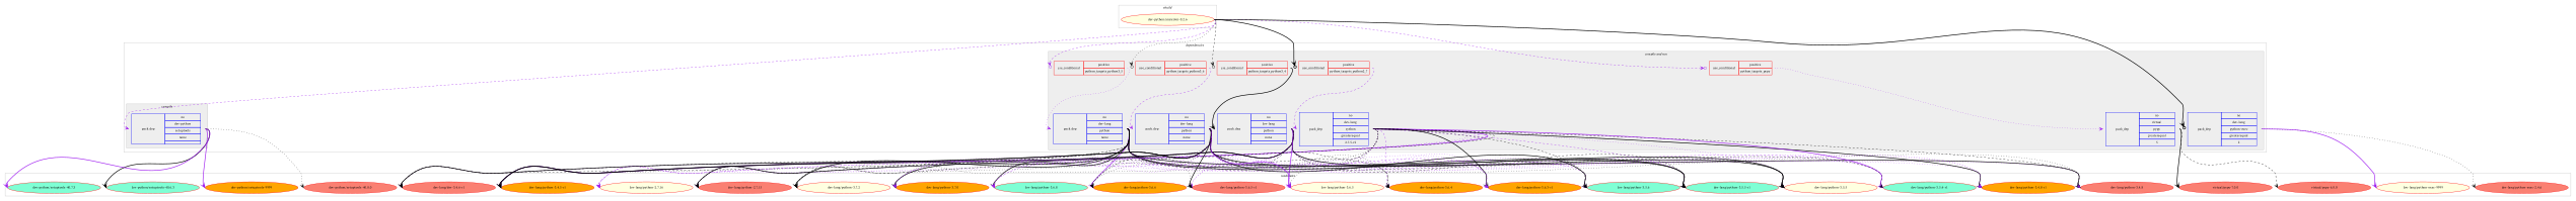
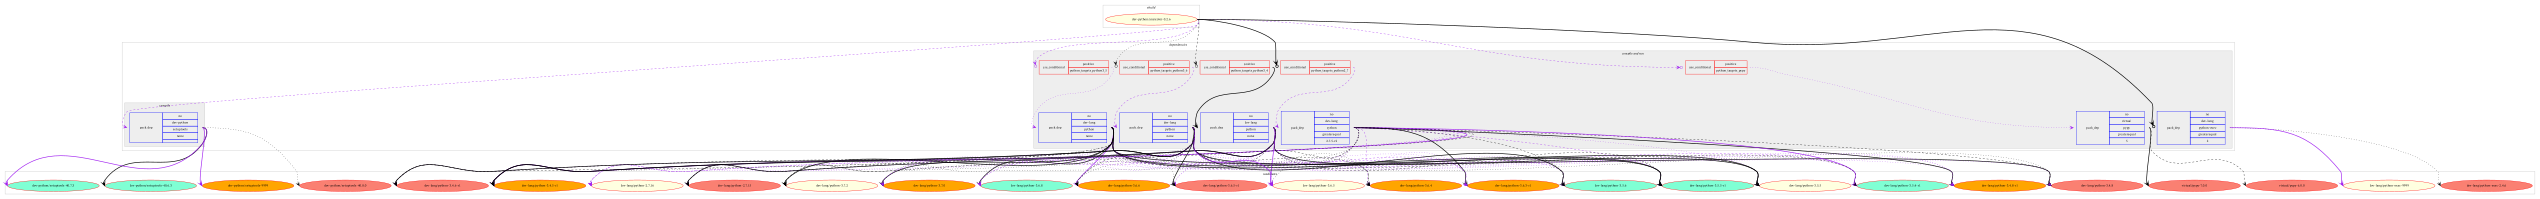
  digraph {
    compound=true
    concentrate=true
    fontname="PT Serif"
    fontsize=10
    newrank=true
    rankdir=TB
    ranksep=1.5
    node [color=red fontname="PT Serif" fontsize=10 style=filled]
    edge [arrowhead=vee color=black fontname="PT Serif" headport=w style=dotted tailport=e weight=100]
    n1 [fillcolor=lightyellow label="dev-python/ansicolor-0.2.6" width=4]
    n2 [color=blue label=<<TABLE BORDER="0" CELLBORDER="1" CELLSPACING="0" CELLPADDING="4" WIDTH="220"><TR><TD ROWSPAN="6" CELLPADDING="30">pack_dep</TD></TR><TR><TD WIDTH="110">no</TD></TR><TR><TD>dev-python</TD></TR><TR><TD>setuptools</TD></TR><TR><TD>none</TD></TR><TR><TD></TD></TR></TABLE>> shape=none style=""]
    n3 [color=blue label=<<TABLE BORDER="0" CELLBORDER="1" CELLSPACING="0" CELLPADDING="4" WIDTH="220"><TR><TD ROWSPAN="6" CELLPADDING="30">pack_dep</TD></TR><TR><TD WIDTH="110">no</TD></TR><TR><TD>dev-lang</TD></TR><TR><TD>python</TD></TR><TR><TD>none</TD></TR><TR><TD></TD></TR></TABLE>> shape=none style=""]
    n4 [label=<<TABLE BORDER="0" CELLBORDER="1" CELLSPACING="0" CELLPADDING="4"><TR><TD ROWSPAN="3" CELLPADDING="10">use_conditional</TD></TR><TR><TD>positive</TD></TR><TR><TD>python_targets_python3_5</TD></TR></TABLE>> shape=none style=""]
    n5 [color=blue label=<<TABLE BORDER="0" CELLBORDER="1" CELLSPACING="0" CELLPADDING="4" WIDTH="220"><TR><TD ROWSPAN="6" CELLPADDING="30">pack_dep</TD></TR><TR><TD WIDTH="110">no</TD></TR><TR><TD>virtual</TD></TR><TR><TD>pypy</TD></TR><TR><TD>greaterequal</TD></TR><TR><TD>5</TD></TR></TABLE>> shape=none style=""]
    n6 [label=<<TABLE BORDER="0" CELLBORDER="1" CELLSPACING="0" CELLPADDING="4"><TR><TD ROWSPAN="3" CELLPADDING="10">use_conditional</TD></TR><TR><TD>positive</TD></TR><TR><TD>python_targets_pypy</TD></TR></TABLE>> shape=none style=""]
    n7 [color=blue label=<<TABLE BORDER="0" CELLBORDER="1" CELLSPACING="0" CELLPADDING="4" WIDTH="220"><TR><TD ROWSPAN="6" CELLPADDING="30">pack_dep</TD></TR><TR><TD WIDTH="110">no</TD></TR><TR><TD>dev-lang</TD></TR><TR><TD>python</TD></TR><TR><TD>greaterequal</TD></TR><TR><TD>2.7.5-r2</TD></TR></TABLE>> shape=none style=""]
    n8 [label=<<TABLE BORDER="0" CELLBORDER="1" CELLSPACING="0" CELLPADDING="4"><TR><TD ROWSPAN="3" CELLPADDING="10">use_conditional</TD></TR><TR><TD>positive</TD></TR><TR><TD>python_targets_python2_7</TD></TR></TABLE>> shape=none style=""]
    n9 [color=blue label=<<TABLE BORDER="0" CELLBORDER="1" CELLSPACING="0" CELLPADDING="4" WIDTH="220"><TR><TD ROWSPAN="6" CELLPADDING="30">pack_dep</TD></TR><TR><TD WIDTH="110">no</TD></TR><TR><TD>dev-lang</TD></TR><TR><TD>python-exec</TD></TR><TR><TD>greaterequal</TD></TR><TR><TD>2</TD></TR></TABLE>> shape=none style=""]
    n10 [color=blue label=<<TABLE BORDER="0" CELLBORDER="1" CELLSPACING="0" CELLPADDING="4" WIDTH="220"><TR><TD ROWSPAN="6" CELLPADDING="30">pack_dep</TD></TR><TR><TD WIDTH="110">no</TD></TR><TR><TD>dev-lang</TD></TR><TR><TD>python</TD></TR><TR><TD>none</TD></TR><TR><TD></TD></TR></TABLE>> shape=none style=""]
    n11 [label=<<TABLE BORDER="0" CELLBORDER="1" CELLSPACING="0" CELLPADDING="4"><TR><TD ROWSPAN="3" CELLPADDING="10">use_conditional</TD></TR><TR><TD>positive</TD></TR><TR><TD>python_targets_python3_4</TD></TR></TABLE>> shape=none style=""]
    n12 [color=blue label=<<TABLE BORDER="0" CELLBORDER="1" CELLSPACING="0" CELLPADDING="4" WIDTH="220"><TR><TD ROWSPAN="6" CELLPADDING="30">pack_dep</TD></TR><TR><TD WIDTH="110">no</TD></TR><TR><TD>dev-lang</TD></TR><TR><TD>python</TD></TR><TR><TD>none</TD></TR><TR><TD></TD></TR></TABLE>> shape=none style=""]
    n13 [label=<<TABLE BORDER="0" CELLBORDER="1" CELLSPACING="0" CELLPADDING="4"><TR><TD ROWSPAN="3" CELLPADDING="10">use_conditional</TD></TR><TR><TD>positive</TD></TR><TR><TD>python_targets_python3_6</TD></TR></TABLE>> shape=none style=""]
    n14 [fillcolor=aquamarine label="dev-python/setuptools-40.6.3" width=4]
    n15 [fillcolor=aquamarine label="dev-python/setuptools-40.7.3" width=4]
    n16 [fillcolor=salmon label="dev-python/setuptools-40.8.0" width=4]
    n17 [fillcolor=orange label="dev-python/setuptools-9999" width=4]
    n18 [fillcolor=salmon label="virtual/pypy-6.0.0" width=4]
    n19 [fillcolor=salmon label="virtual/pypy-7.0.0" width=4]
    n20 [fillcolor=salmon label="dev-lang/python-2.7.15" width=4]
    n21 [fillcolor=lightyellow label="dev-lang/python-2.7.16" width=4]
    n22 [fillcolor=orange label="dev-lang/python-3.4.5-r1" width=4]
-   n23 [fillcolor=salmon label="dev-lang/dev-3.4.6-r1" width=4]
+   n23 [fillcolor=salmon label="dev-lang/python-3.4.6-r1" width=4]
    n24 [fillcolor=salmon label="dev-lang/python-3.4.8" width=4]
    n25 [fillcolor=orange label="dev-lang/python-3.4.8-r1" width=4]
    n26 [fillcolor=aquamarine label="dev-lang/python-3.5.4-r1" width=4]
    n27 [fillcolor=lightyellow label="dev-lang/python-3.5.5" width=4]
    n28 [fillcolor=aquamarine label="dev-lang/python-3.5.5-r1" width=4]
    n29 [fillcolor=aquamarine label="dev-lang/python-3.5.6" width=4]
    n30 [fillcolor=orange label="dev-lang/python-3.6.3-r1" width=4]
    n31 [fillcolor=orange label="dev-lang/python-3.6.4" width=4]
    n32 [fillcolor=lightyellow label="dev-lang/python-3.6.5" width=4]
    n33 [fillcolor=salmon label="dev-lang/python-3.6.5-r1" width=4]
    n34 [fillcolor=orange label="dev-lang/python-3.6.6" width=4]
    n35 [fillcolor=aquamarine label="dev-lang/python-3.6.8" width=4]
    n36 [fillcolor=orange label="dev-lang/python-3.7.0" width=4]
    n37 [fillcolor=lightyellow label="dev-lang/python-3.7.2" width=4]
    n38 [fillcolor=salmon label="dev-lang/python-exec-2.4.6" width=4]
    n39 [fillcolor=lightyellow label="dev-lang/python-exec-9999" width=4]
    subgraph cluster_1 {
      color=gray
      label=<<i>ebuild</i>>
      rank=same
      n1
    }
    subgraph cluster_2 {
      color=gray
      label=<<i>dependencies</i>>
      subgraph cluster_3 {
        color=gray
        fillcolor="#eeeeee"
        label=<<i>compile</i>>
        style=filled
        subgraph sub_4 {
          color=gray
          fillcolor="#eeeeee"
          label=<<i>compile</i>>
          style=filled
          n2
        }
      }
      subgraph cluster_5 {
        color=gray
        fillcolor="#eeeeee"
        label=<<i>compile and run</i>>
        style=filled
        subgraph sub_6 {
          color=gray
          fillcolor="#eeeeee"
          label=<<i>compile and run</i>>
          style=filled
          n4
          subgraph sub_7 {
            color=gray
            fillcolor="#eeeeee"
            label=<<i>compile and run</i>>
            style=filled
            n3
          }
        }
        subgraph sub_8 {
          color=gray
          fillcolor="#eeeeee"
          label=<<i>compile and run</i>>
          style=filled
          n6
          subgraph sub_9 {
            color=gray
            fillcolor="#eeeeee"
            label=<<i>compile and run</i>>
            style=filled
            n5
          }
        }
        subgraph sub_10 {
          color=gray
          fillcolor="#eeeeee"
          label=<<i>compile and run</i>>
          style=filled
          n8
          subgraph sub_11 {
            color=gray
            fillcolor="#eeeeee"
            label=<<i>compile and run</i>>
            style=filled
            n7
          }
        }
        subgraph sub_12 {
          color=gray
          fillcolor="#eeeeee"
          label=<<i>compile and run</i>>
          style=filled
          n9
        }
        subgraph sub_13 {
          color=gray
          fillcolor="#eeeeee"
          label=<<i>compile and run</i>>
          style=filled
          n11
          subgraph sub_14 {
            color=gray
            fillcolor="#eeeeee"
            label=<<i>compile and run</i>>
            style=filled
            n10
          }
        }
        subgraph sub_15 {
          color=gray
          fillcolor="#eeeeee"
          label=<<i>compile and run</i>>
          style=filled
          n13
          subgraph sub_16 {
            color=gray
            fillcolor="#eeeeee"
            label=<<i>compile and run</i>>
            style=filled
            n12
          }
        }
      }
      subgraph cluster_17 {
        color=gray
        fillcolor="#eeeeee"
        label=<<i>run</i>>
        style=filled
      }
    }
    subgraph cluster_18 {
      color=gray
      label=<<i>candidates</i>>
      rank=same
      subgraph sub_19 {
        color=black
        label=<<i>candidates</i>>
        nodesep=1
        rank=same
        n14
        n15
        n16
        n17
      }
      subgraph sub_20 {
        color=black
        label=<<i>candidates</i>>
        nodesep=1
        rank=same
        n18
        n19
      }
      subgraph sub_21 {
        color=black
        label=<<i>candidates</i>>
        nodesep=1
        rank=same
        n20
        n21
        n22
        n23
        n24
        n25
        n26
        n27
        n28
        n29
        n30
        n31
        n32
        n33
        n34
        n35
        n36
        n37
      }
      subgraph sub_22 {
        color=black
        label=<<i>candidates</i>>
        nodesep=1
        rank=same
        n20
        n21
        n22
        n23
        n24
        n25
        n26
        n27
        n28
        n29
        n30
        n31
        n32
        n33
        n34
        n35
        n36
        n37
      }
      subgraph sub_23 {
        color=black
        label=<<i>candidates</i>>
        nodesep=1
        rank=same
        n20
        n21
        n22
        n23
        n24
        n25
        n26
        n27
        n28
        n29
        n30
        n31
        n32
        n33
        n34
        n35
        n36
        n37
      }
      subgraph sub_24 {
        color=black
        label=<<i>candidates</i>>
        nodesep=1
        rank=same
        n20
        n21
        n22
        n23
        n24
        n25
        n26
        n27
        n28
        n29
        n30
        n31
        n32
        n33
        n34
        n35
        n36
        n37
      }
      subgraph sub_25 {
        color=black
        label=<<i>candidates</i>>
        nodesep=1
        rank=same
        n38
        n39
      }
    }
    n1 -> n2 [color=purple style=dashed weight=20]
    n1 -> n4 [arrowhead=odotvee color=purple style=dashed weight=20]
    n1 -> n6 [arrowhead=odotvee color=purple style=dashed weight=20]
    n1 -> n8 [arrowhead=odotvee style=bold weight=20]
    n1 -> n9 [arrowhead=odotvee style=bold weight=20]
    n1 -> n11 [arrowhead=odotvee style=dashed weight=20]
    n1 -> n13 [arrowhead=odotvee weight=20]
    n2 -> n14 [style=bold]
    n2 -> n15 [color=purple style=bold]
    n2 -> n16
    n2 -> n17 [color=purple style=bold]
    n3 -> n20 [color=purple]
    n3 -> n21 [color=purple]
    n3 -> n22
    n3 -> n23 [style=dashed]
    n3 -> n24 [style=bold]
    n3 -> n25 [color=purple]
    n3 -> n26 [color=purple style=dashed]
    n3 -> n27 [style=bold]
    n3 -> n28 [style=bold]
    n3 -> n29 [color=purple style=dashed]
    n3 -> n30 [color=purple]
    n3 -> n31 [style=dashed]
    n3 -> n32 [color=purple]
    n3 -> n33
    n3 -> n34 [color=purple style=bold]
    n3 -> n35 [style=bold]
    n3 -> n36 [style=bold]
    n3 -> n37 [style=bold]
    n4 -> n3 [color=purple weight=20]
    n5 -> n18 [style=dashed]
    n5 -> n19 [style=bold]
    n6 -> n5 [color=purple weight=20]
    n7 -> n20 [color=purple]
    n7 -> n21 [color=purple style=dashed]
    n7 -> n22 [color=purple style=bold]
    n7 -> n23 [style=dashed]
    n7 -> n24 [style=dashed]
    n7 -> n25 [style=bold]
    n7 -> n26 [color=purple style=bold]
    n7 -> n27 [color=purple]
    n7 -> n28 [color=purple style=dashed]
    n7 -> n29 [style=dashed]
    n7 -> n30 [style=bold]
    n7 -> n31 [color=purple style=dashed]
    n7 -> n32
    n7 -> n33 [color=purple]
    n7 -> n34
    n7 -> n35 [color=purple]
    n7 -> n36
    n7 -> n37 [style=dashed]
    n8 -> n7 [color=purple style=dashed weight=20]
    n9 -> n38
    n9 -> n39 [color=purple style=bold]
    n10 -> n20 [style=bold]
    n10 -> n21 [color=purple]
    n10 -> n22 [style=bold]
    n10 -> n23 [color=purple]
    n10 -> n24
    n10 -> n25 [color=purple]
    n10 -> n26 [color=purple]
    n10 -> n27 [style=bold]
    n10 -> n28 [style=dashed]
    n10 -> n29 [color=purple]
    n10 -> n30 [color=purple]
    n10 -> n31
    n10 -> n32 [color=purple style=bold]
    n10 -> n33 [color=purple]
    n10 -> n34 [style=dashed]
    n10 -> n35 [color=purple style=dashed]
    n10 -> n36 [color=purple]
    n10 -> n37
    n11 -> n10 [style=bold weight=20]
    n12 -> n20 [style=dashed]
    n12 -> n21 [color=purple]
    n12 -> n22 [style=bold]
    n12 -> n23 [style=bold]
    n12 -> n24 [color=purple]
    n12 -> n25 [color=purple]
    n12 -> n26 [style=dashed]
    n12 -> n27 [style=dashed]
    n12 -> n28 [style=bold]
    n12 -> n29 [style=bold]
    n12 -> n30 [color=purple style=dashed]
    n12 -> n31
    n12 -> n32 [color=purple style=bold]
    n12 -> n33 [style=bold]
    n12 -> n34
    n12 -> n35 [color=purple]
    n12 -> n36 [color=purple style=dashed]
    n12 -> n37
    n13 -> n12 [color=purple style=dashed weight=20]
  }
